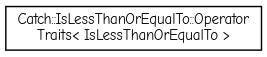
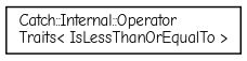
  digraph {
    rankdir=LR
    fontname="Comic Neue"
-   n1 [color=black fillcolor=white fontname="Comic Neue" fontsize=10 height=0.2 label="Catch::IsLessThanOrEqualTo::Operator\lTraits\< IsLessThanOrEqualTo \>" shape=record style=filled width=0.4]
+   n1 [color=black fillcolor=white fontname="Comic Neue" fontsize=10 height=0.2 label="Catch::Internal::Operator\lTraits\< IsLessThanOrEqualTo \>" shape=record style=filled width=0.4]
  }
